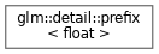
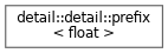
  digraph {
    rankdir=LR
-   n1 [color=grey40 fillcolor=white fontname=Helvetica fontsize=10 height=0.2 label="glm::detail::prefix\l\< float \>" shape=box style=filled width=0.4]
+   n1 [color=grey40 fillcolor=white fontname=Helvetica fontsize=10 height=0.2 label="detail::detail::prefix\l\< float \>" shape=box style=filled width=0.4]
  }
